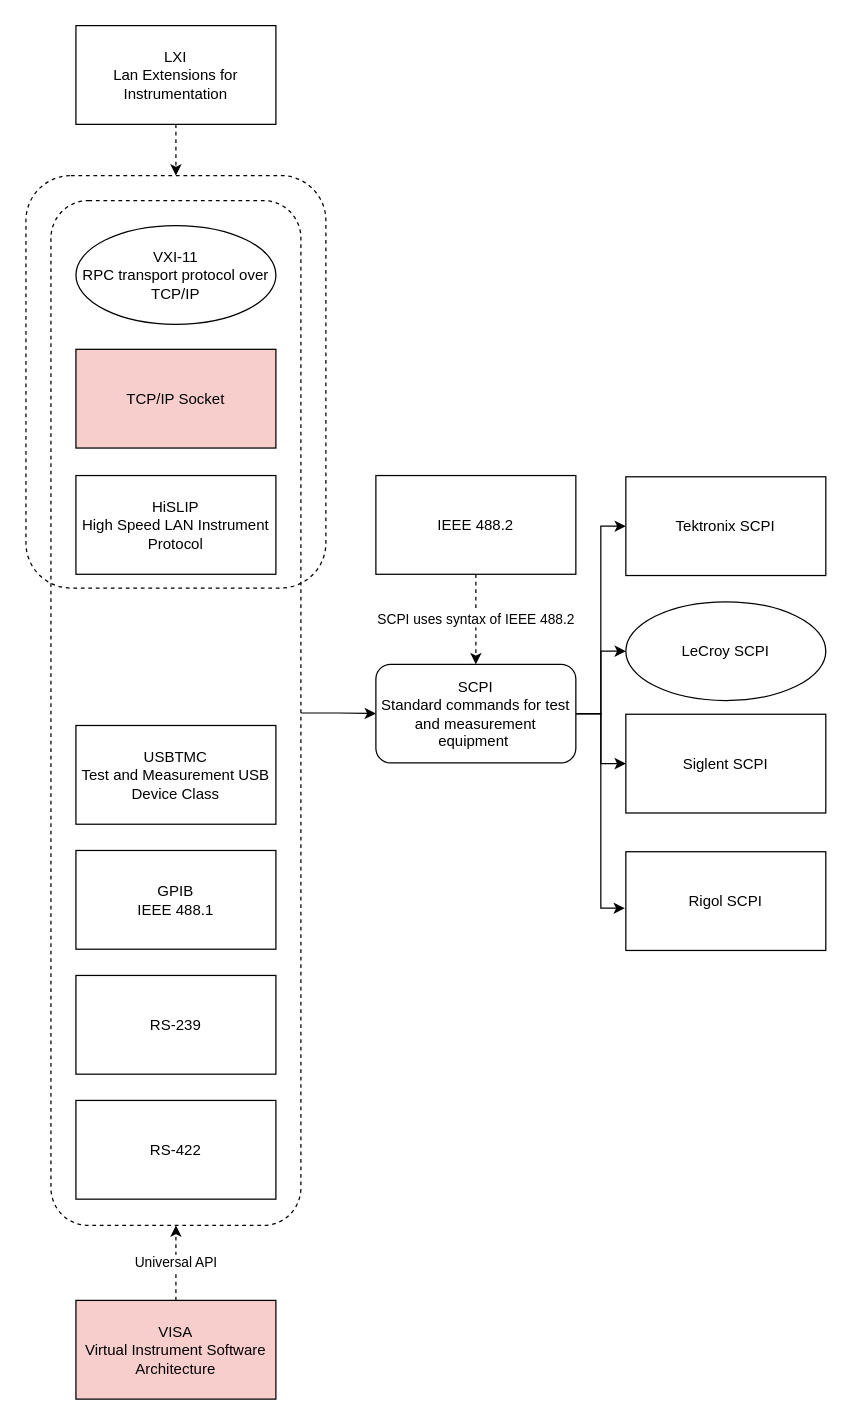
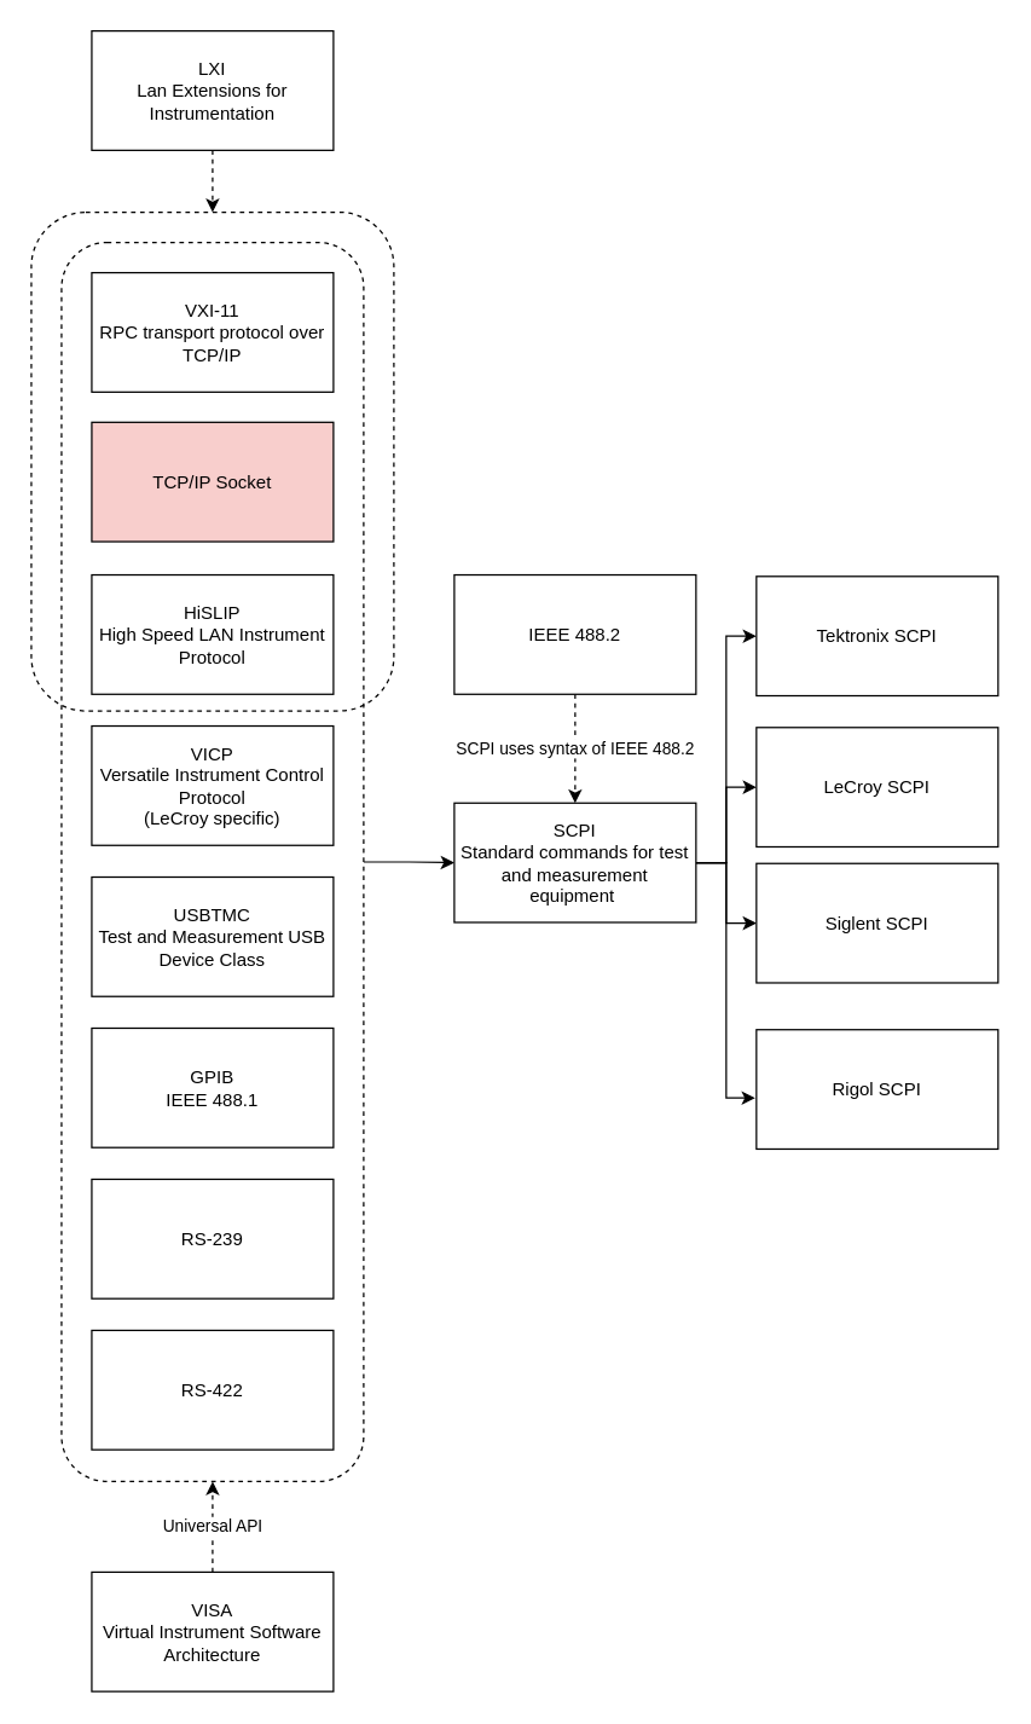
  <mxCell id="0" />
  <mxCell id="1" parent="0" />
  <mxCell id="2" value="" style="rounded=1;whiteSpace=wrap;html=1;dashed=1;" parent="1" vertex="1"><mxGeometry x="40" y="160" width="200" height="820" as="geometry" /></mxCell>
  <mxCell id="3" style="edgeStyle=orthogonalEdgeStyle;rounded=0;orthogonalLoop=1;jettySize=auto;html=1;exitX=1;exitY=0.5;exitDx=0;exitDy=0;entryX=0;entryY=0.5;entryDx=0;entryDy=0;" parent="1" source="2" target="8" edge="1"><mxGeometry relative="1" as="geometry" /></mxCell>
  <mxCell id="4" style="edgeStyle=orthogonalEdgeStyle;rounded=0;orthogonalLoop=1;jettySize=auto;html=1;exitX=1;exitY=0.5;exitDx=0;exitDy=0;entryX=0;entryY=0.5;entryDx=0;entryDy=0;" parent="1" source="8" target="25" edge="1"><mxGeometry relative="1" as="geometry" /></mxCell>
  <mxCell id="5" style="edgeStyle=orthogonalEdgeStyle;rounded=0;orthogonalLoop=1;jettySize=auto;html=1;exitX=1;exitY=0.5;exitDx=0;exitDy=0;entryX=0;entryY=0.5;entryDx=0;entryDy=0;" parent="1" source="8" target="24" edge="1"><mxGeometry relative="1" as="geometry" /></mxCell>
  <mxCell id="6" style="edgeStyle=orthogonalEdgeStyle;rounded=0;orthogonalLoop=1;jettySize=auto;html=1;exitX=1;exitY=0.5;exitDx=0;exitDy=0;entryX=0;entryY=0.5;entryDx=0;entryDy=0;" parent="1" source="8" target="26" edge="1"><mxGeometry relative="1" as="geometry" /></mxCell>
  <mxCell id="7" style="edgeStyle=orthogonalEdgeStyle;rounded=0;orthogonalLoop=1;jettySize=auto;html=1;exitX=1;exitY=0.5;exitDx=0;exitDy=0;entryX=-0.005;entryY=0.572;entryDx=0;entryDy=0;entryPerimeter=0;" parent="1" source="8" target="27" edge="1"><mxGeometry relative="1" as="geometry" /></mxCell>
- <mxCell id="8" value="SCPI&lt;br&gt;Standard commands for test and measurement equipment&amp;nbsp;" style="whiteSpace=wrap;html=1;rounded=1;" parent="1" vertex="1"><mxGeometry x="300" y="531" width="160" height="79" as="geometry" /></mxCell>
+ <mxCell id="8" value="SCPI&lt;br&gt;Standard commands for test and measurement equipment&amp;nbsp;" style="rounded=0;whiteSpace=wrap;html=1;" parent="1" vertex="1"><mxGeometry x="300" y="531" width="160" height="79" as="geometry" /></mxCell>
  <mxCell id="9" value="SCPI uses syntax of IEEE 488.2" style="edgeStyle=orthogonalEdgeStyle;rounded=0;orthogonalLoop=1;jettySize=auto;html=1;exitX=0.5;exitY=1;exitDx=0;exitDy=0;entryX=0.5;entryY=0;entryDx=0;entryDy=0;dashed=1;" parent="1" source="10" target="8" edge="1"><mxGeometry relative="1" as="geometry" /></mxCell>
  <mxCell id="10" value="IEEE 488.2" style="rounded=0;whiteSpace=wrap;html=1;" parent="1" vertex="1"><mxGeometry x="300" y="380" width="160" height="79" as="geometry" /></mxCell>
- <mxCell id="11" value="VXI-11&lt;br&gt;RPC transport protocol over TCP/IP" style="ellipse;whiteSpace=wrap;html=1;" parent="1" vertex="1"><mxGeometry x="60" y="180" width="160" height="79" as="geometry" /></mxCell>
+ <mxCell id="11" value="VXI-11&lt;br&gt;RPC transport protocol over TCP/IP" style="rounded=0;whiteSpace=wrap;html=1;" parent="1" vertex="1"><mxGeometry x="60" y="180" width="160" height="79" as="geometry" /></mxCell>
  <mxCell id="12" value="USBTMC&lt;br&gt;Test and Measurement USB Device Class" style="rounded=0;whiteSpace=wrap;html=1;" parent="1" vertex="1"><mxGeometry x="60" y="580" width="160" height="79" as="geometry" /></mxCell>
  <mxCell id="13" value="TCP/IP Socket" style="rounded=0;whiteSpace=wrap;html=1;fillColor=#f8cecc;" parent="1" vertex="1"><mxGeometry x="60" y="279" width="160" height="79" as="geometry" /></mxCell>
  <mxCell id="14" value="HiSLIP&lt;br&gt;High Speed LAN Instrument Protocol" style="rounded=0;whiteSpace=wrap;html=1;" parent="1" vertex="1"><mxGeometry x="60" y="380" width="160" height="79" as="geometry" /></mxCell>
  <mxCell id="15" value="Universal API" style="edgeStyle=orthogonalEdgeStyle;rounded=0;orthogonalLoop=1;jettySize=auto;html=1;exitX=0.5;exitY=0;exitDx=0;exitDy=0;entryX=0.5;entryY=1;entryDx=0;entryDy=0;dashed=1;" parent="1" source="16" target="2" edge="1"><mxGeometry relative="1" as="geometry" /></mxCell>
- <mxCell id="16" value="VISA&lt;br&gt;Virtual Instrument Software Architecture" style="rounded=0;whiteSpace=wrap;html=1;fillColor=#f8cecc;" parent="1" vertex="1"><mxGeometry x="60" y="1040" width="160" height="79" as="geometry" /></mxCell>
+ <mxCell id="16" value="VISA&lt;br&gt;Virtual Instrument Software Architecture" style="rounded=0;whiteSpace=wrap;html=1;" parent="1" vertex="1"><mxGeometry x="60" y="1040" width="160" height="79" as="geometry" /></mxCell>
  <mxCell id="17" value="GPIB&lt;br&gt;IEEE 488.1" style="rounded=0;whiteSpace=wrap;html=1;" parent="1" vertex="1"><mxGeometry x="60" y="680" width="160" height="79" as="geometry" /></mxCell>
  <mxCell id="18" value="RS-239" style="rounded=0;whiteSpace=wrap;html=1;" parent="1" vertex="1"><mxGeometry x="60" y="780" width="160" height="79" as="geometry" /></mxCell>
+ <mxCell id="19" value="VICP&lt;br&gt;Versatile Instrument Control Protocol&lt;br&gt;(LeCroy specific)" style="rounded=0;whiteSpace=wrap;html=1;" parent="1" vertex="1"><mxGeometry x="60" y="480" width="160" height="79" as="geometry" /></mxCell>
  <mxCell id="20" value="RS-422" style="rounded=0;whiteSpace=wrap;html=1;" parent="1" vertex="1"><mxGeometry x="60" y="880" width="160" height="79" as="geometry" /></mxCell>
  <mxCell id="21" value="" style="rounded=1;whiteSpace=wrap;html=1;fillColor=none;dashed=1;" parent="1" vertex="1"><mxGeometry x="20" y="140" width="240" height="330" as="geometry" /></mxCell>
  <mxCell id="22" style="edgeStyle=orthogonalEdgeStyle;rounded=0;orthogonalLoop=1;jettySize=auto;html=1;exitX=0.5;exitY=1;exitDx=0;exitDy=0;entryX=0.5;entryY=0;entryDx=0;entryDy=0;dashed=1;" parent="1" source="23" target="21" edge="1"><mxGeometry relative="1" as="geometry" /></mxCell>
  <mxCell id="23" value="LXI&lt;br&gt;Lan Extensions for Instrumentation" style="rounded=0;whiteSpace=wrap;html=1;" parent="1" vertex="1"><mxGeometry x="60" width="160" height="79" as="geometry" y="20" /></mxCell>
  <mxCell id="24" value="Tektronix SCPI" style="rounded=0;whiteSpace=wrap;html=1;" parent="1" vertex="1"><mxGeometry x="500" y="381" width="160" height="79" as="geometry" /></mxCell>
- <mxCell id="25" value="LeCroy SCPI" style="ellipse;whiteSpace=wrap;html=1;" parent="1" vertex="1"><mxGeometry x="500" y="481" width="160" height="79" as="geometry" /></mxCell>
+ <mxCell id="25" value="LeCroy SCPI" style="rounded=0;whiteSpace=wrap;html=1;" parent="1" vertex="1"><mxGeometry x="500" y="481" width="160" height="79" as="geometry" /></mxCell>
  <mxCell id="26" value="Siglent SCPI" style="rounded=0;whiteSpace=wrap;html=1;" parent="1" vertex="1"><mxGeometry x="500" y="571" width="160" height="79" as="geometry" /></mxCell>
  <mxCell id="27" value="Rigol SCPI" style="rounded=0;whiteSpace=wrap;html=1;" parent="1" vertex="1"><mxGeometry x="500" y="681" width="160" height="79" as="geometry" /></mxCell>
